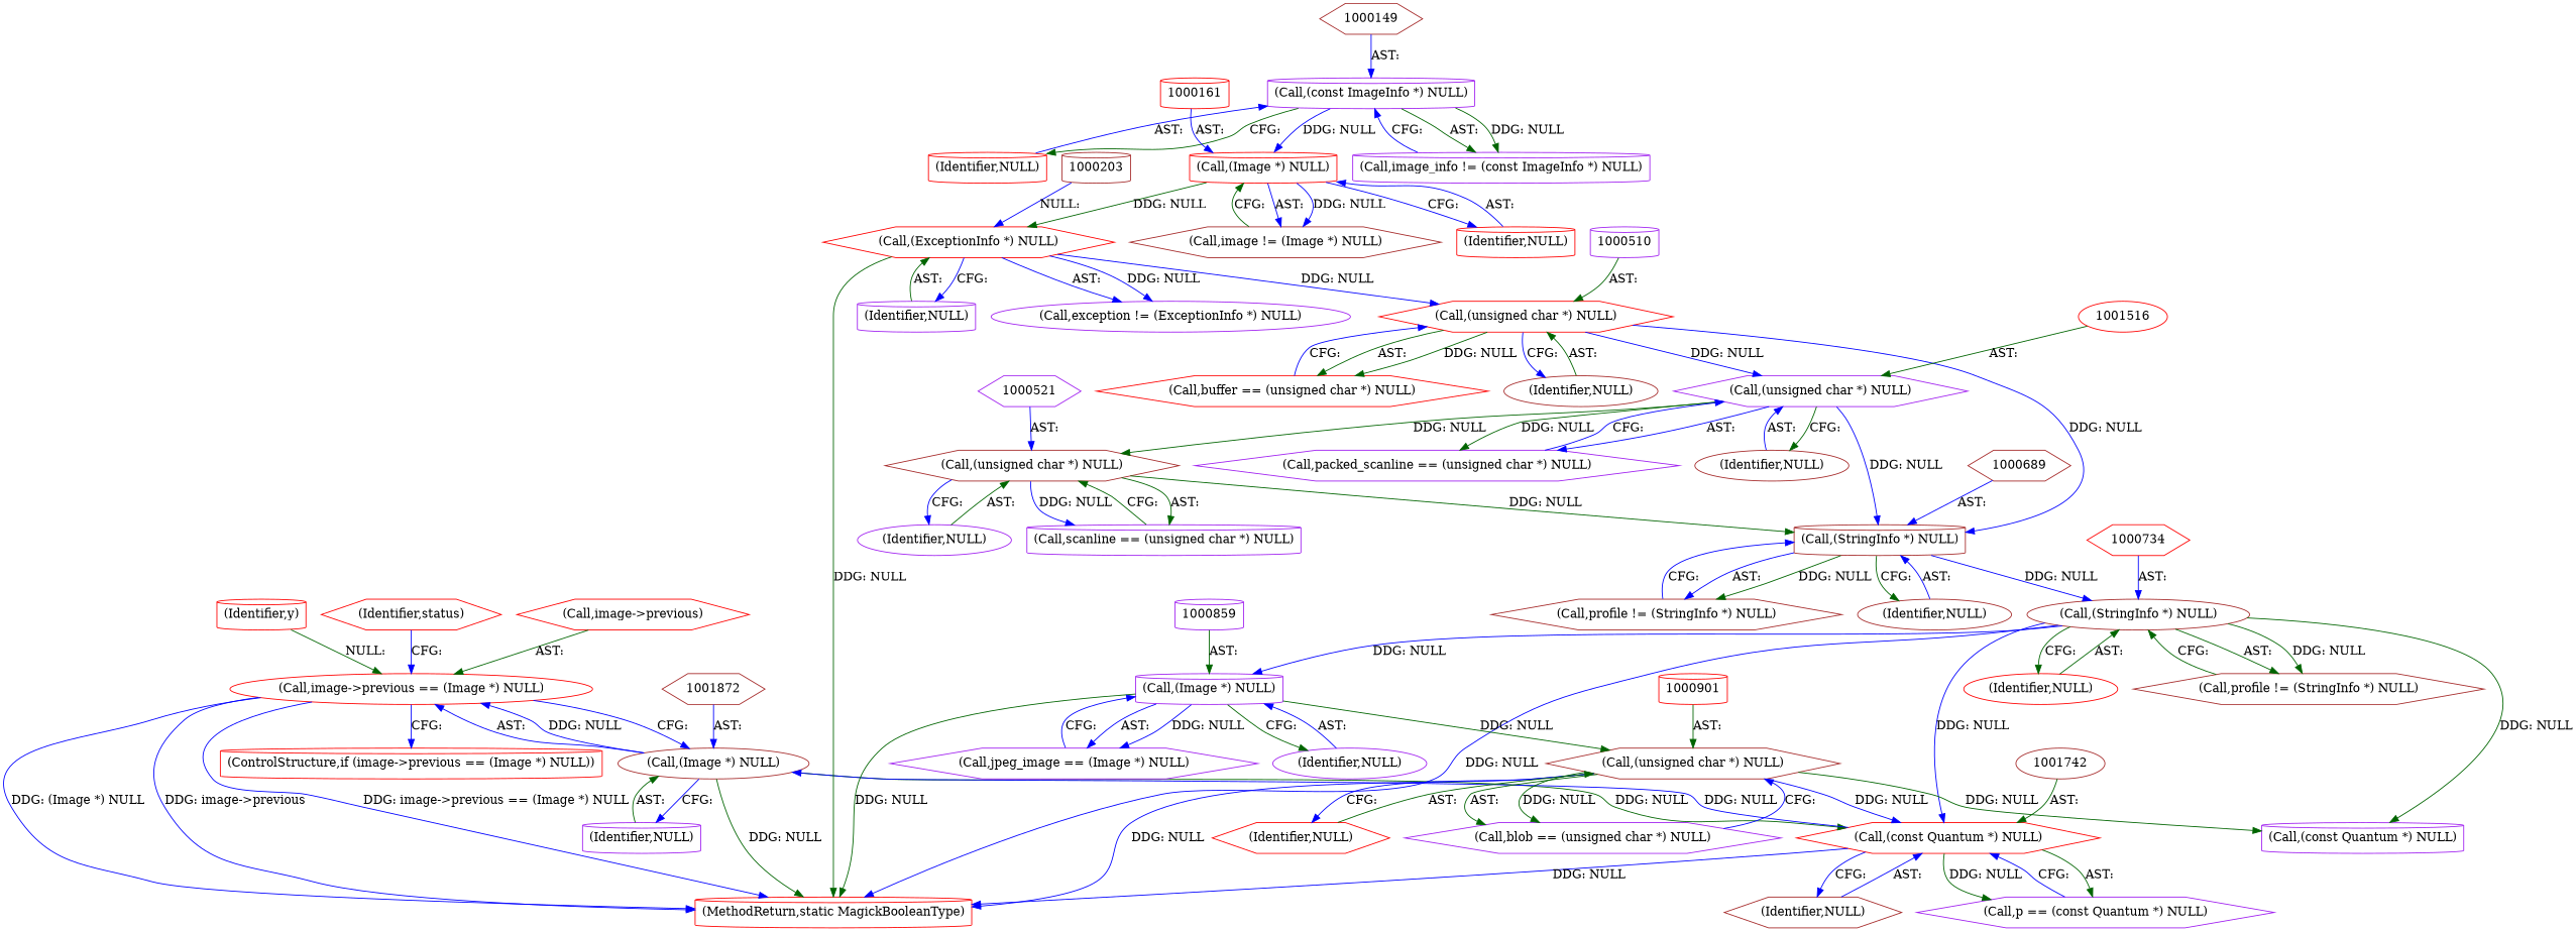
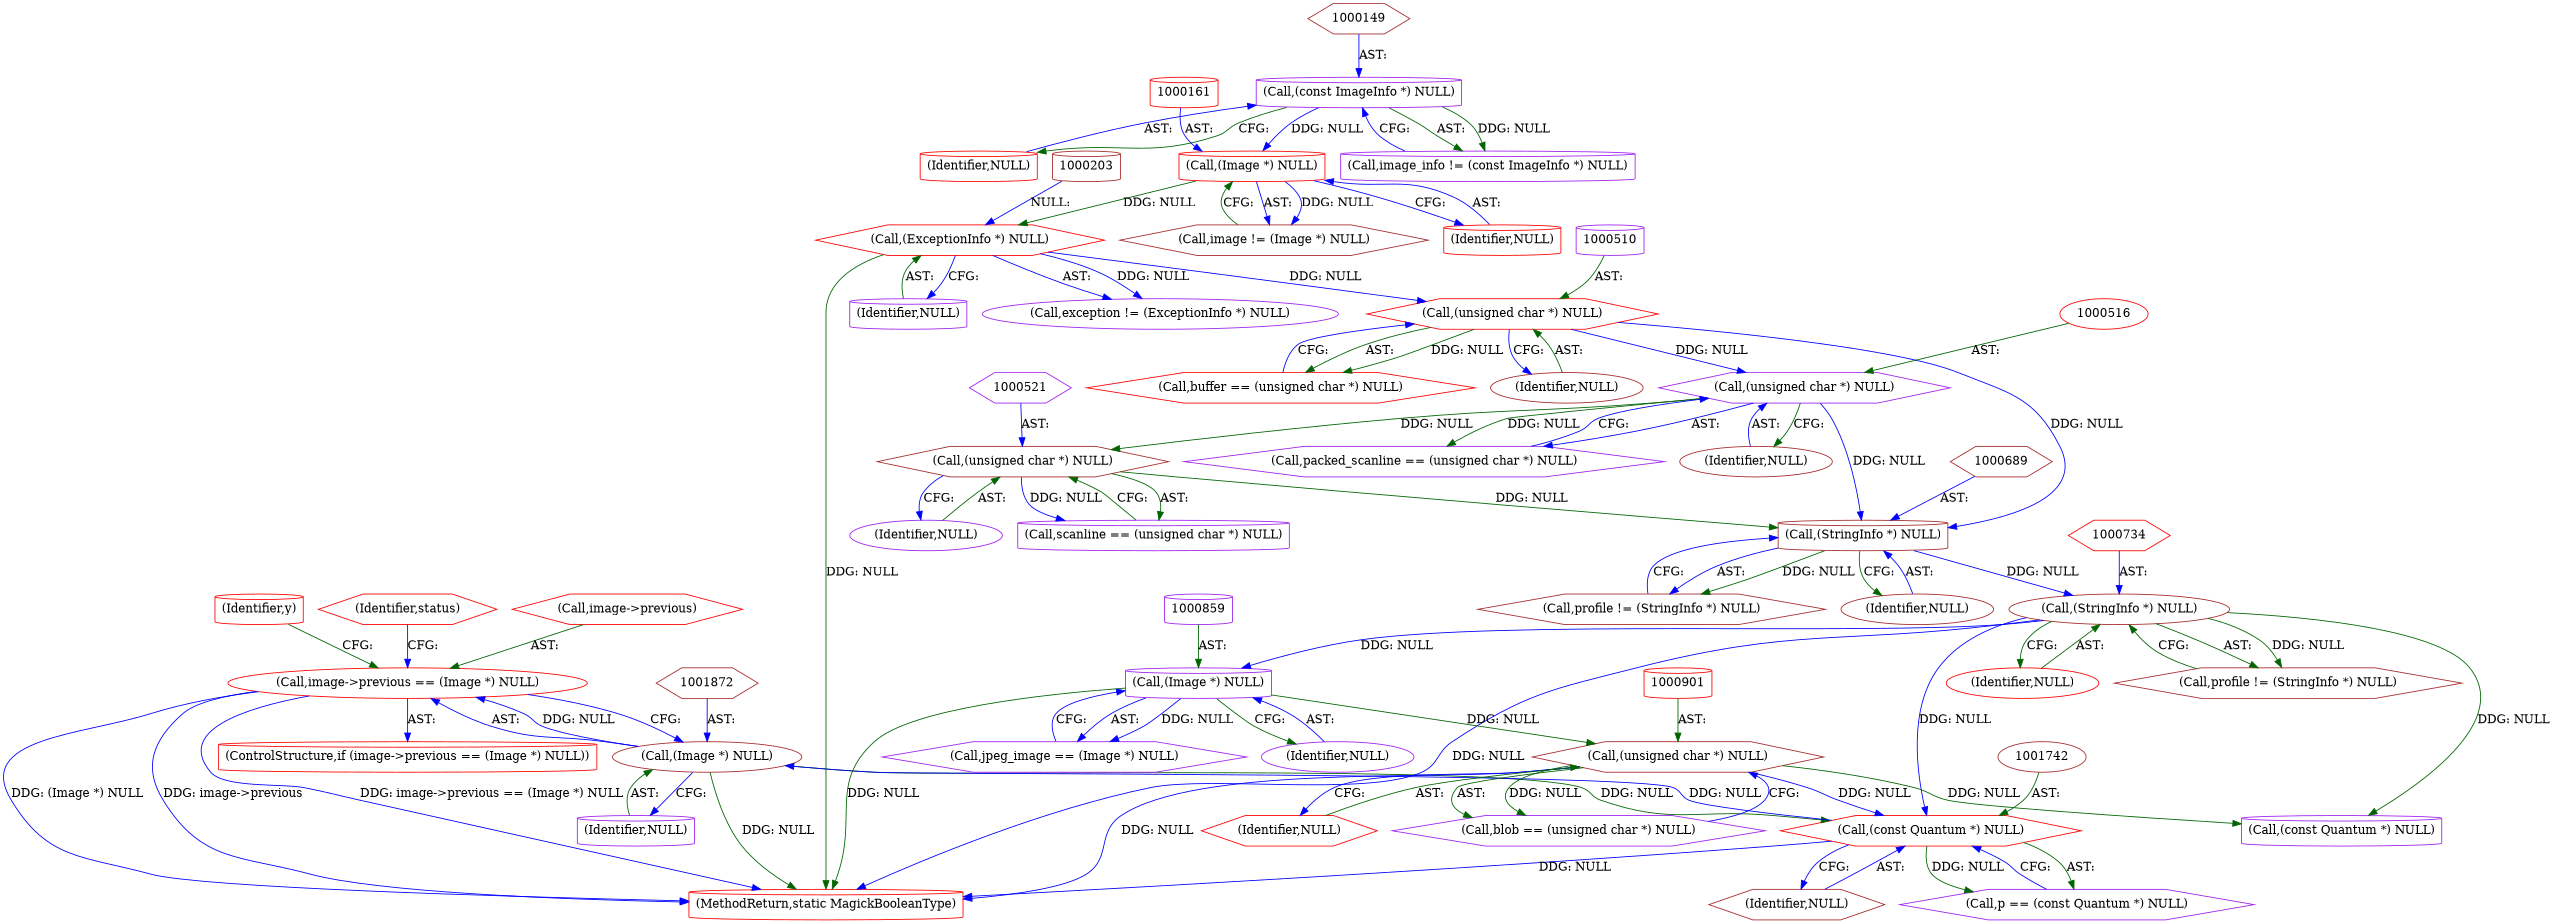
  digraph {
    node [color=red shape=hexagon]
    edge [color=blue]
    n1 [label="(Call,image->previous == (Image *) NULL)" shape=ellipse]
    n2 [color=brown label="(Call,(Image *) NULL)" shape=ellipse]
    n3 [label="(MethodReturn,static MagickBooleanType)" shape=cylinder]
    n4 [label="(ControlStructure,if (image->previous == (Image *) NULL))" shape=cylinder]
    n5 [label="(Call,(const Quantum *) NULL)"]
    n6 [color=purple label="(Identifier,NULL)" shape=cylinder]
    n7 [color=purple label="(Call,p == (const Quantum *) NULL)"]
    n8 [color=brown label="(Identifier,NULL)"]
    n9 [color=brown label="(Call,(StringInfo *) NULL)" shape=ellipse]
    n10 [color=purple label="(Call,(Image *) NULL)" shape=cylinder]
    n11 [color=brown label="(Call,profile != (StringInfo *) NULL)"]
    n12 [label="(Identifier,NULL)" shape=ellipse]
    n13 [color=purple label="(Call,(const Quantum *) NULL)" shape=cylinder]
    n14 [color=brown label="(Call,(unsigned char *) NULL)"]
    n15 [color=purple label="(Call,jpeg_image == (Image *) NULL)"]
    n16 [color=purple label="(Identifier,NULL)" shape=ellipse]
    n17 [color=brown label="(Call,(StringInfo *) NULL)" shape=cylinder]
    n18 [color=brown label="(Identifier,NULL)" shape=ellipse]
    n19 [color=brown label="(Call,profile != (StringInfo *) NULL)"]
    n20 [color=brown label="(Call,(unsigned char *) NULL)"]
    n21 [color=purple label="(Call,scanline == (unsigned char *) NULL)" shape=cylinder]
    n22 [color=purple label="(Identifier,NULL)" shape=ellipse]
    n23 [color=purple label="(Call,(unsigned char *) NULL)"]
    n24 [color=brown label="(Identifier,NULL)" shape=ellipse]
    n25 [color=purple label="(Call,packed_scanline == (unsigned char *) NULL)"]
    n26 [label="(Call,(unsigned char *) NULL)"]
    n27 [label="(Call,buffer == (unsigned char *) NULL)"]
    n28 [color=brown label="(Identifier,NULL)" shape=ellipse]
    n29 [label="(Call,(ExceptionInfo *) NULL)"]
    n30 [color=purple label="(Identifier,NULL)" shape=cylinder]
    n31 [color=purple label="(Call,exception != (ExceptionInfo *) NULL)" shape=ellipse]
    n32 [label="(Call,(Image *) NULL)" shape=cylinder]
    n33 [color=brown label="(Call,image != (Image *) NULL)"]
    n34 [label="(Identifier,NULL)" shape=cylinder]
    n35 [color=purple label="(Call,(const ImageInfo *) NULL)" shape=cylinder]
    n36 [label="(Identifier,NULL)" shape=cylinder]
    n37 [color=purple label="(Call,image_info != (const ImageInfo *) NULL)" shape=cylinder]
    n38 [label="(Identifier,NULL)"]
    n39 [color=purple label="(Call,blob == (unsigned char *) NULL)"]
    n40 [label="(Call,image->previous)"]
    n41 [label="(Identifier,y)" shape=cylinder]
    n42 [label="(Identifier,status)"]
    1001872 [color=brown]
    1001742 [color=brown shape=ellipse]
    1000734
    1000689 [color=brown]
    1000521 [color=purple]
-   1000516 [shape=ellipse label=1001516]
+   1000516 [shape=ellipse]
    1000510 [color=purple shape=cylinder]
    1000203 [color=brown shape=cylinder]
    1000161 [shape=cylinder]
    1000149 [color=brown]
    1000901 [shape=cylinder]
    1000859 [color=purple shape=cylinder]
    n1 -> n2 [label="CFG: "]
    n1 -> n3 [label="DDG: (Image *) NULL"]
    n1 -> n3 [label="DDG: image->previous"]
    n1 -> n3 [label="DDG: image->previous == (Image *) NULL"]
-   n1 -> n4 [label="CFG: "]
+   n1 -> n4 [label="AST: "]
    n2 -> n1 [label="AST: "]
    n2 -> n1 [label="DDG: NULL"]
    n2 -> n3 [color=darkgreen label="DDG: NULL"]
    n2 -> n5 [color=darkgreen label="DDG: NULL"]
    n2 -> n6 [label="CFG: "]
    n5 -> n2 [label="DDG: NULL"]
    n5 -> n3 [label="DDG: NULL"]
    n5 -> n7 [color=darkgreen label="AST: "]
    n5 -> n7 [color=darkgreen label="DDG: NULL"]
    n5 -> n8 [label="CFG: "]
    n6 -> n2 [color=darkgreen label="AST: "]
    n7 -> n5 [label="CFG: "]
    n8 -> n5 [label="AST: "]
    n9 -> n3 [label="DDG: NULL"]
    n9 -> n5 [label="DDG: NULL"]
    n9 -> n10 [label="DDG: NULL"]
    n9 -> n11 [color=darkgreen label="AST: "]
    n9 -> n11 [color=darkgreen label="DDG: NULL"]
    n9 -> n12 [color=darkgreen label="CFG: "]
    n9 -> n13 [color=darkgreen label="DDG: NULL"]
    n10 -> n3 [color=darkgreen label="DDG: NULL"]
    n10 -> n14 [color=darkgreen label="DDG: NULL"]
    n10 -> n15 [label="AST: "]
    n10 -> n15 [label="DDG: NULL"]
    n10 -> n16 [color=darkgreen label="CFG: "]
    n11 -> n9 [color=darkgreen label="CFG: "]
    n12 -> n9 [color=darkgreen label="AST: "]
    n14 -> n3 [label="DDG: NULL"]
    n14 -> n5 [label="DDG: NULL"]
    n14 -> n13 [color=darkgreen label="DDG: NULL"]
    n14 -> n38 [label="CFG: "]
    n14 -> n39 [color=darkgreen label="AST: "]
    n14 -> n39 [color=darkgreen label="DDG: NULL"]
    n15 -> n10 [label="CFG: "]
    n16 -> n10 [label="AST: "]
    n17 -> n9 [label="DDG: NULL"]
    n17 -> n18 [color=darkgreen label="CFG: "]
    n17 -> n19 [label="AST: "]
    n17 -> n19 [color=darkgreen label="DDG: NULL"]
    n18 -> n17 [label="AST: "]
    n19 -> n17 [label="CFG: "]
    n20 -> n17 [color=darkgreen label="DDG: NULL"]
    n20 -> n21 [color=darkgreen label="AST: "]
    n20 -> n21 [label="DDG: NULL"]
    n20 -> n22 [label="CFG: "]
    n21 -> n20 [color=darkgreen label="CFG: "]
    n22 -> n20 [color=darkgreen label="AST: "]
    n23 -> n17 [label="DDG: NULL"]
    n23 -> n20 [color=darkgreen label="DDG: NULL"]
    n23 -> n24 [color=darkgreen label="CFG: "]
    n23 -> n25 [label="AST: "]
    n23 -> n25 [color=darkgreen label="DDG: NULL"]
    n24 -> n23 [label="AST: "]
    n25 -> n23 [label="CFG: "]
    n26 -> n17 [label="DDG: NULL"]
    n26 -> n23 [label="DDG: NULL"]
    n26 -> n27 [color=darkgreen label="AST: "]
    n26 -> n27 [color=darkgreen label="DDG: NULL"]
    n26 -> n28 [label="CFG: "]
    n27 -> n26 [label="CFG: "]
    n28 -> n26 [color=darkgreen label="AST: "]
    n29 -> n3 [color=darkgreen label="DDG: NULL"]
    n29 -> n26 [label="DDG: NULL"]
    n29 -> n30 [label="CFG: "]
    n29 -> n31 [label="AST: "]
    n29 -> n31 [label="DDG: NULL"]
    n30 -> n29 [color=darkgreen label="AST: "]
    n32 -> n29 [color=darkgreen label="DDG: NULL"]
    n32 -> n33 [label="AST: "]
    n32 -> n33 [label="DDG: NULL"]
    n32 -> n34 [label="CFG: "]
    n33 -> n32 [color=darkgreen label="CFG: "]
    n34 -> n32 [label="AST: "]
    n35 -> n32 [label="DDG: NULL"]
    n35 -> n36 [color=darkgreen label="CFG: "]
    n35 -> n37 [color=darkgreen label="AST: "]
    n35 -> n37 [color=darkgreen label="DDG: NULL"]
    n36 -> n35 [label="AST: "]
    n37 -> n35 [label="CFG: "]
    n38 -> n14 [color=darkgreen label="AST: "]
    n39 -> n14 [label="CFG: "]
    n40 -> n1 [color=darkgreen label="AST: "]
-   n41 -> n1 [color=darkgreen label="NULL: "]
+   n41 -> n1 [color=darkgreen label="CFG: "]
    n42 -> n1 [label="CFG: "]
    1001872 -> n2 [label="AST: "]
    1001742 -> n5 [color=darkgreen label="AST: "]
    1000734 -> n9 [label="AST: "]
    1000689 -> n17 [label="AST: "]
    1000521 -> n20 [label="AST: "]
    1000516 -> n23 [color=darkgreen label="AST: "]
    1000510 -> n26 [color=darkgreen label="AST: "]
    1000203 -> n29 [label="NULL: "]
    1000161 -> n32 [label="AST: "]
    1000149 -> n35 [label="AST: "]
    1000901 -> n14 [color=darkgreen label="AST: "]
    1000859 -> n10 [color=darkgreen label="AST: "]
  }
